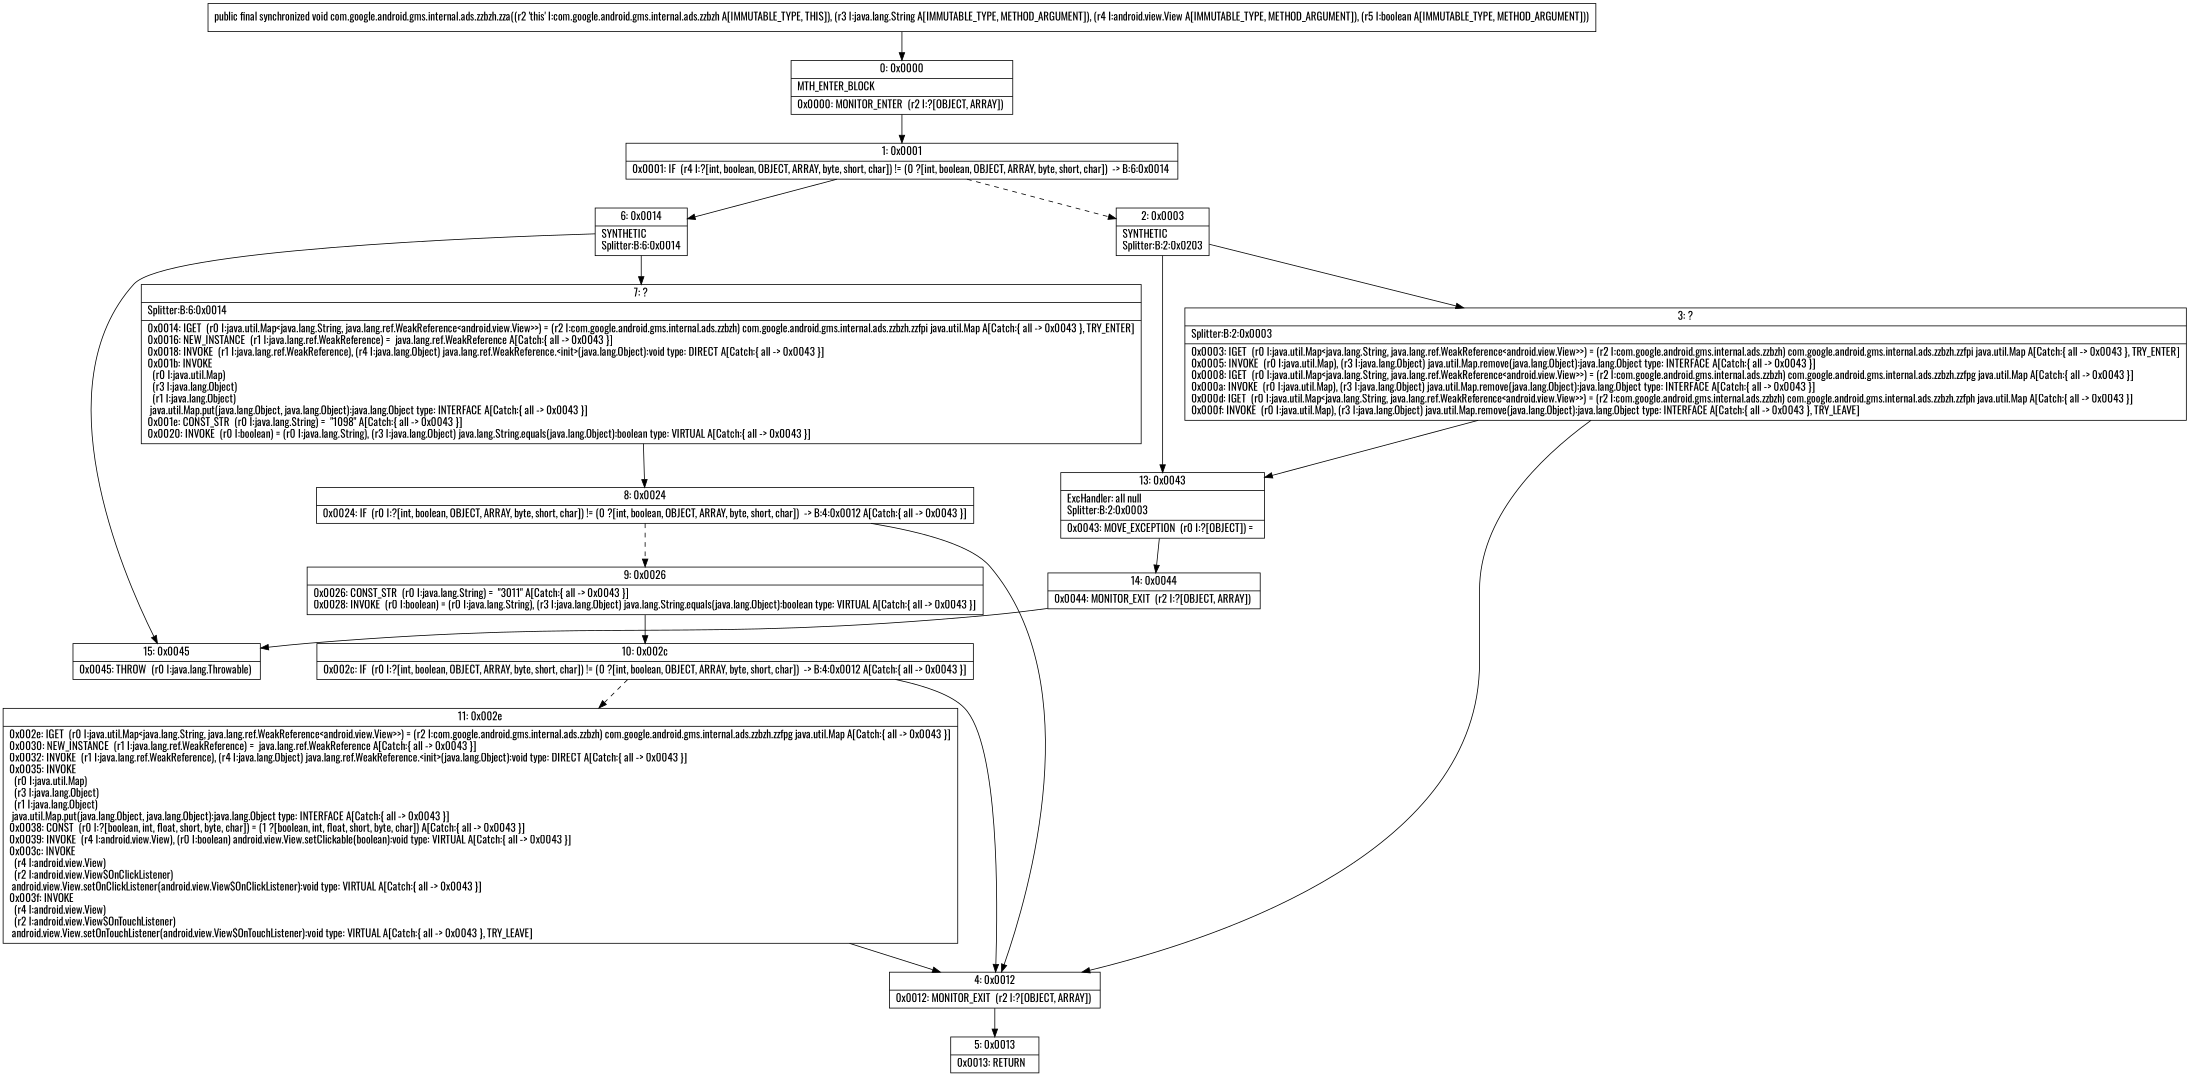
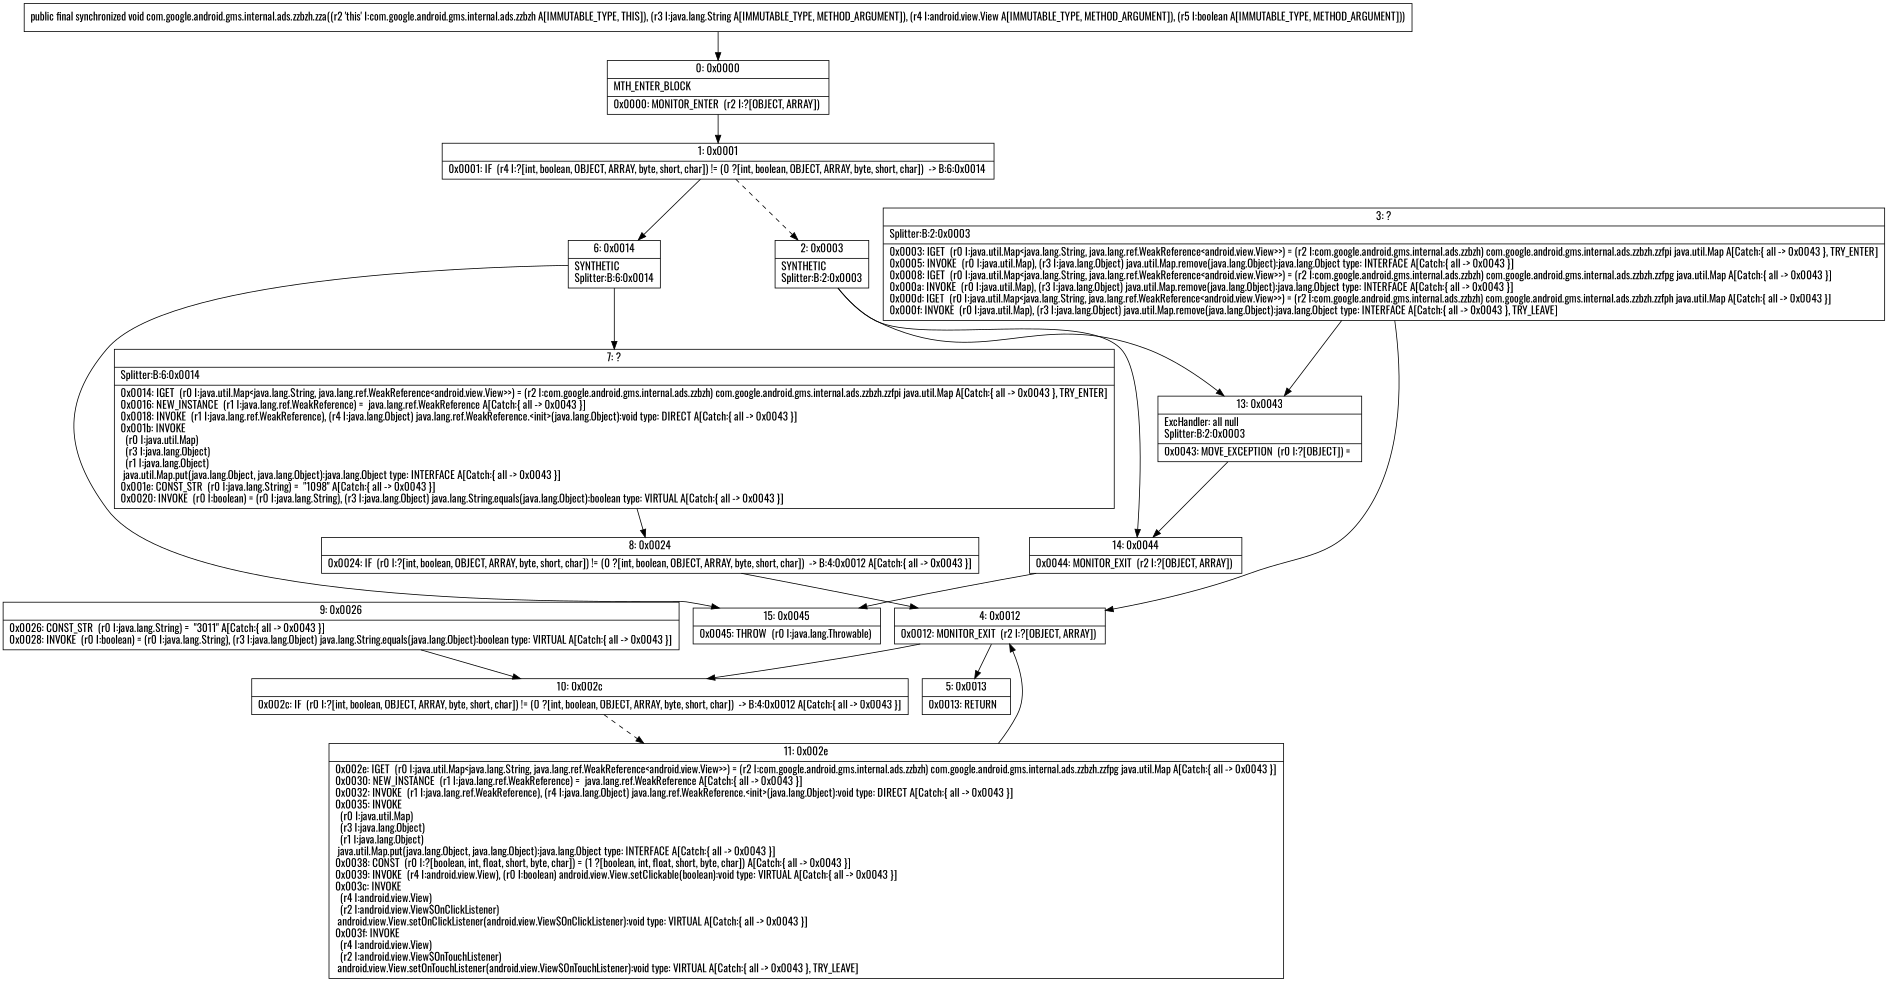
  digraph {
    fontname=Oswald
    node [fontname=Oswald shape=record]
    edge [fontname=Oswald]
    n1 [label="{0\:\ 0x0000|MTH_ENTER_BLOCK\l|0x0000: MONITOR_ENTER  (r2 I:?[OBJECT, ARRAY]) \l}"]
    n2 [label="{1\:\ 0x0001|0x0001: IF  (r4 I:?[int, boolean, OBJECT, ARRAY, byte, short, char]) != (0 ?[int, boolean, OBJECT, ARRAY, byte, short, char])  \-\> B:6:0x0014 \l}"]
-   n3 [label="{2\:\ 0x0003|SYNTHETIC\lSplitter:B:2:0x0203\l}"]
+   n3 [label="{2\:\ 0x0003|SYNTHETIC\lSplitter:B:2:0x0003\l}"]
    n4 [label="{6\:\ 0x0014|SYNTHETIC\lSplitter:B:6:0x0014\l}"]
    n5 [label="{3\:\ ?|Splitter:B:2:0x0003\l|0x0003: IGET  (r0 I:java.util.Map\<java.lang.String, java.lang.ref.WeakReference\<android.view.View\>\>) = (r2 I:com.google.android.gms.internal.ads.zzbzh) com.google.android.gms.internal.ads.zzbzh.zzfpi java.util.Map A[Catch:\{ all \-\> 0x0043 \}, TRY_ENTER]\l0x0005: INVOKE  (r0 I:java.util.Map), (r3 I:java.lang.Object) java.util.Map.remove(java.lang.Object):java.lang.Object type: INTERFACE A[Catch:\{ all \-\> 0x0043 \}]\l0x0008: IGET  (r0 I:java.util.Map\<java.lang.String, java.lang.ref.WeakReference\<android.view.View\>\>) = (r2 I:com.google.android.gms.internal.ads.zzbzh) com.google.android.gms.internal.ads.zzbzh.zzfpg java.util.Map A[Catch:\{ all \-\> 0x0043 \}]\l0x000a: INVOKE  (r0 I:java.util.Map), (r3 I:java.lang.Object) java.util.Map.remove(java.lang.Object):java.lang.Object type: INTERFACE A[Catch:\{ all \-\> 0x0043 \}]\l0x000d: IGET  (r0 I:java.util.Map\<java.lang.String, java.lang.ref.WeakReference\<android.view.View\>\>) = (r2 I:com.google.android.gms.internal.ads.zzbzh) com.google.android.gms.internal.ads.zzbzh.zzfph java.util.Map A[Catch:\{ all \-\> 0x0043 \}]\l0x000f: INVOKE  (r0 I:java.util.Map), (r3 I:java.lang.Object) java.util.Map.remove(java.lang.Object):java.lang.Object type: INTERFACE A[Catch:\{ all \-\> 0x0043 \}, TRY_LEAVE]\l}"]
    n6 [label="{13\:\ 0x0043|ExcHandler: all null\lSplitter:B:2:0x0003\l|0x0043: MOVE_EXCEPTION  (r0 I:?[OBJECT]) =  \l}"]
    n7 [label="{7\:\ ?|Splitter:B:6:0x0014\l|0x0014: IGET  (r0 I:java.util.Map\<java.lang.String, java.lang.ref.WeakReference\<android.view.View\>\>) = (r2 I:com.google.android.gms.internal.ads.zzbzh) com.google.android.gms.internal.ads.zzbzh.zzfpi java.util.Map A[Catch:\{ all \-\> 0x0043 \}, TRY_ENTER]\l0x0016: NEW_INSTANCE  (r1 I:java.lang.ref.WeakReference) =  java.lang.ref.WeakReference A[Catch:\{ all \-\> 0x0043 \}]\l0x0018: INVOKE  (r1 I:java.lang.ref.WeakReference), (r4 I:java.lang.Object) java.lang.ref.WeakReference.\<init\>(java.lang.Object):void type: DIRECT A[Catch:\{ all \-\> 0x0043 \}]\l0x001b: INVOKE  \l  (r0 I:java.util.Map)\l  (r3 I:java.lang.Object)\l  (r1 I:java.lang.Object)\l java.util.Map.put(java.lang.Object, java.lang.Object):java.lang.Object type: INTERFACE A[Catch:\{ all \-\> 0x0043 \}]\l0x001e: CONST_STR  (r0 I:java.lang.String) =  \"1098\" A[Catch:\{ all \-\> 0x0043 \}]\l0x0020: INVOKE  (r0 I:boolean) = (r0 I:java.lang.String), (r3 I:java.lang.Object) java.lang.String.equals(java.lang.Object):boolean type: VIRTUAL A[Catch:\{ all \-\> 0x0043 \}]\l}"]
    n8 [label="{15\:\ 0x0045|0x0045: THROW  (r0 I:java.lang.Throwable) \l}"]
    n9 [label="{4\:\ 0x0012|0x0012: MONITOR_EXIT  (r2 I:?[OBJECT, ARRAY]) \l}"]
    n10 [label="{14\:\ 0x0044|0x0044: MONITOR_EXIT  (r2 I:?[OBJECT, ARRAY]) \l}"]
    n11 [label="{5\:\ 0x0013|0x0013: RETURN   \l}"]
    n12 [label="{8\:\ 0x0024|0x0024: IF  (r0 I:?[int, boolean, OBJECT, ARRAY, byte, short, char]) != (0 ?[int, boolean, OBJECT, ARRAY, byte, short, char])  \-\> B:4:0x0012 A[Catch:\{ all \-\> 0x0043 \}]\l}"]
    n13 [label="{9\:\ 0x0026|0x0026: CONST_STR  (r0 I:java.lang.String) =  \"3011\" A[Catch:\{ all \-\> 0x0043 \}]\l0x0028: INVOKE  (r0 I:boolean) = (r0 I:java.lang.String), (r3 I:java.lang.Object) java.lang.String.equals(java.lang.Object):boolean type: VIRTUAL A[Catch:\{ all \-\> 0x0043 \}]\l}"]
    n14 [label="{10\:\ 0x002c|0x002c: IF  (r0 I:?[int, boolean, OBJECT, ARRAY, byte, short, char]) != (0 ?[int, boolean, OBJECT, ARRAY, byte, short, char])  \-\> B:4:0x0012 A[Catch:\{ all \-\> 0x0043 \}]\l}"]
    n15 [label="{11\:\ 0x002e|0x002e: IGET  (r0 I:java.util.Map\<java.lang.String, java.lang.ref.WeakReference\<android.view.View\>\>) = (r2 I:com.google.android.gms.internal.ads.zzbzh) com.google.android.gms.internal.ads.zzbzh.zzfpg java.util.Map A[Catch:\{ all \-\> 0x0043 \}]\l0x0030: NEW_INSTANCE  (r1 I:java.lang.ref.WeakReference) =  java.lang.ref.WeakReference A[Catch:\{ all \-\> 0x0043 \}]\l0x0032: INVOKE  (r1 I:java.lang.ref.WeakReference), (r4 I:java.lang.Object) java.lang.ref.WeakReference.\<init\>(java.lang.Object):void type: DIRECT A[Catch:\{ all \-\> 0x0043 \}]\l0x0035: INVOKE  \l  (r0 I:java.util.Map)\l  (r3 I:java.lang.Object)\l  (r1 I:java.lang.Object)\l java.util.Map.put(java.lang.Object, java.lang.Object):java.lang.Object type: INTERFACE A[Catch:\{ all \-\> 0x0043 \}]\l0x0038: CONST  (r0 I:?[boolean, int, float, short, byte, char]) = (1 ?[boolean, int, float, short, byte, char]) A[Catch:\{ all \-\> 0x0043 \}]\l0x0039: INVOKE  (r4 I:android.view.View), (r0 I:boolean) android.view.View.setClickable(boolean):void type: VIRTUAL A[Catch:\{ all \-\> 0x0043 \}]\l0x003c: INVOKE  \l  (r4 I:android.view.View)\l  (r2 I:android.view.View$OnClickListener)\l android.view.View.setOnClickListener(android.view.View$OnClickListener):void type: VIRTUAL A[Catch:\{ all \-\> 0x0043 \}]\l0x003f: INVOKE  \l  (r4 I:android.view.View)\l  (r2 I:android.view.View$OnTouchListener)\l android.view.View.setOnTouchListener(android.view.View$OnTouchListener):void type: VIRTUAL A[Catch:\{ all \-\> 0x0043 \}, TRY_LEAVE]\l}"]
    n16 [label="{public final synchronized void com.google.android.gms.internal.ads.zzbzh.zza((r2 'this' I:com.google.android.gms.internal.ads.zzbzh A[IMMUTABLE_TYPE, THIS]), (r3 I:java.lang.String A[IMMUTABLE_TYPE, METHOD_ARGUMENT]), (r4 I:android.view.View A[IMMUTABLE_TYPE, METHOD_ARGUMENT]), (r5 I:boolean A[IMMUTABLE_TYPE, METHOD_ARGUMENT])) }"]
    n1 -> n2
    n2 -> n3 [style=dashed]
    n2 -> n4
-   n3 -> n5
+   n3 -> n10
    n3 -> n6
    n4 -> n7
    n4 -> n8
    n5 -> n6
    n5 -> n9
    n6 -> n10
    n7 -> n12
    n9 -> n11
    n10 -> n8
    n12 -> n9
-   n12 -> n13 [style=dashed]
    n13 -> n14
-   n14 -> n9
+   n9 -> n14
    n14 -> n15 [style=dashed]
    n15 -> n9
    n16 -> n1
  }
